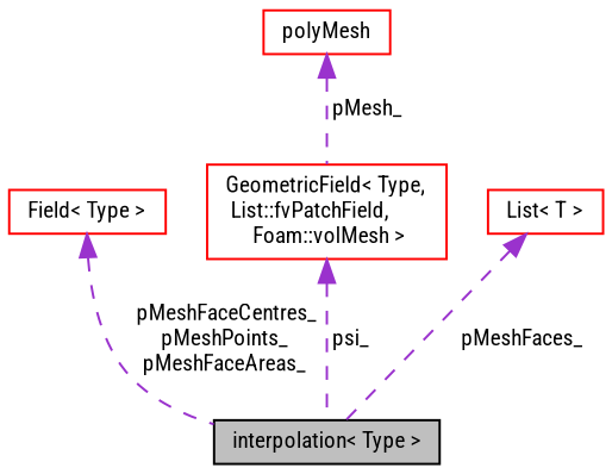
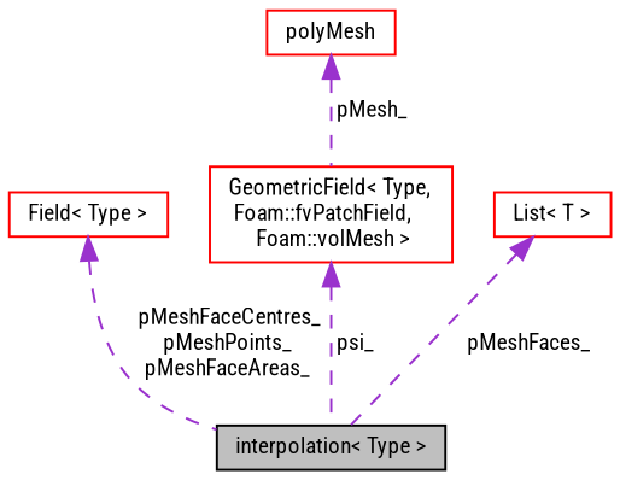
  digraph {
    fontname="Roboto Condensed"
    rankdir=TB
    node [color=red fontname="Roboto Condensed" fontsize=10 shape=record]
    edge [color=darkorchid3 dir=back fontname="Roboto Condensed" fontsize=10 labelfontname=Helvetica labelfontsize=10 style=dashed]
    n1 [color=black fillcolor=grey75 fontcolor=black height=0.2 label="interpolation\< Type \>" style=filled width=0.4]
    n2 [height=0.2 label="Field\< Type \>" width=0.4]
    n3 [height=0.2 label=polyMesh width=0.4]
-   n4 [height=0.2 label="GeometricField\< Type,\l List::fvPatchField,\l Foam::volMesh \>" width=0.4]
+   n4 [height=0.2 label="GeometricField\< Type,\l Foam::fvPatchField,\l Foam::volMesh \>" width=0.4]
    n5 [height=0.2 label="List\< T \>" width=0.4]
    n2 -> n1 [label=" pMeshFaceCentres_\npMeshPoints_\npMeshFaceAreas_"]
    n3 -> n4 [label=" pMesh_"]
    n4 -> n1 [label=" psi_"]
    n5 -> n1 [label=" pMeshFaces_"]
  }
